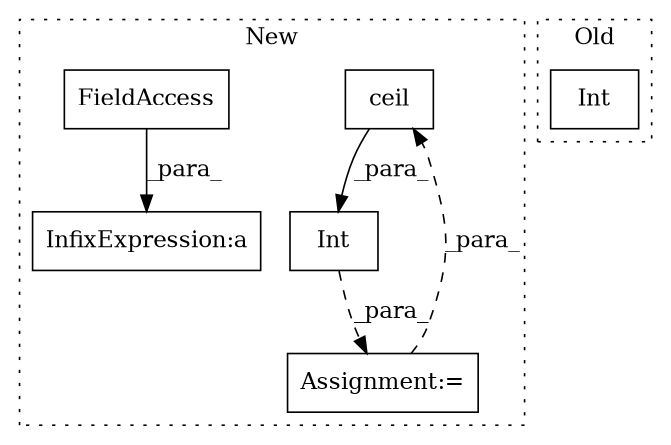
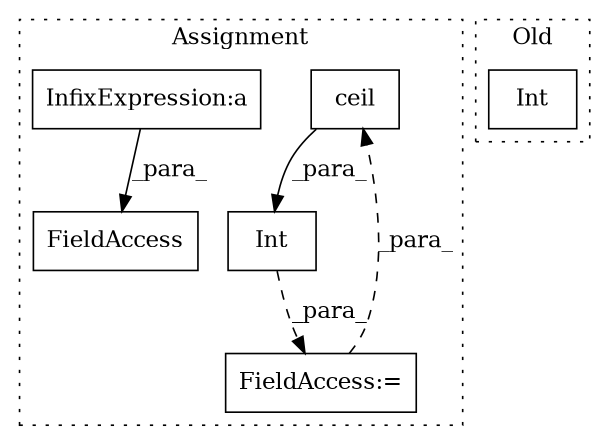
  digraph {
    node [a=32 l="4,1" shape=box]
    edge [style=solid]
    n1 [l="5,1" label=ceil s="1760,1777"]
    n2 [label=Int s="1750,1778"]
    n3 [a=27 l=3 label="InfixExpression:a" s=1768]
-   n4 [a=7 l=1 label="Assignment:=" s=1698]
+   n4 [a=7 l=1 label="FieldAccess:=" s=1698]
    n5 [a=22 l=6 label=FieldAccess s=1771]
    n6 [label=Int s="1712,1753"]
    subgraph cluster_1 {
-     label=New
+     label=Assignment
      style=dotted
      n1
      n2
      n3
      n4
      n5
    }
    subgraph cluster_2 {
      label=Old
      style=dotted
      n6
    }
    n1 -> n2 [label=_para_]
    n2 -> n4 [label=_para_ style=dashed]
    n4 -> n1 [label=_para_ style=dashed]
-   n5 -> n3 [label=_para_]
+   n3 -> n5 [label=_para_]
  }
